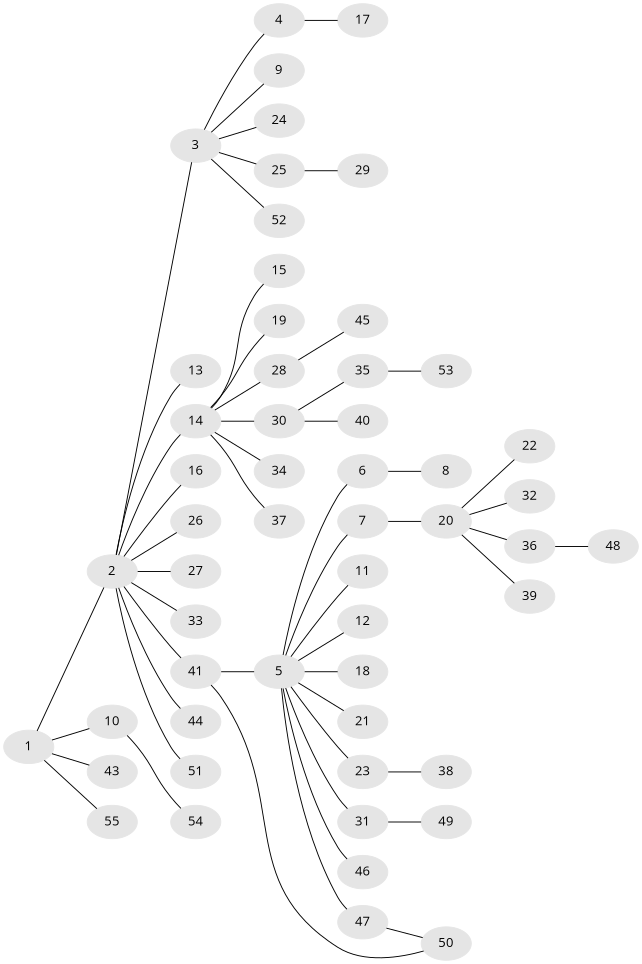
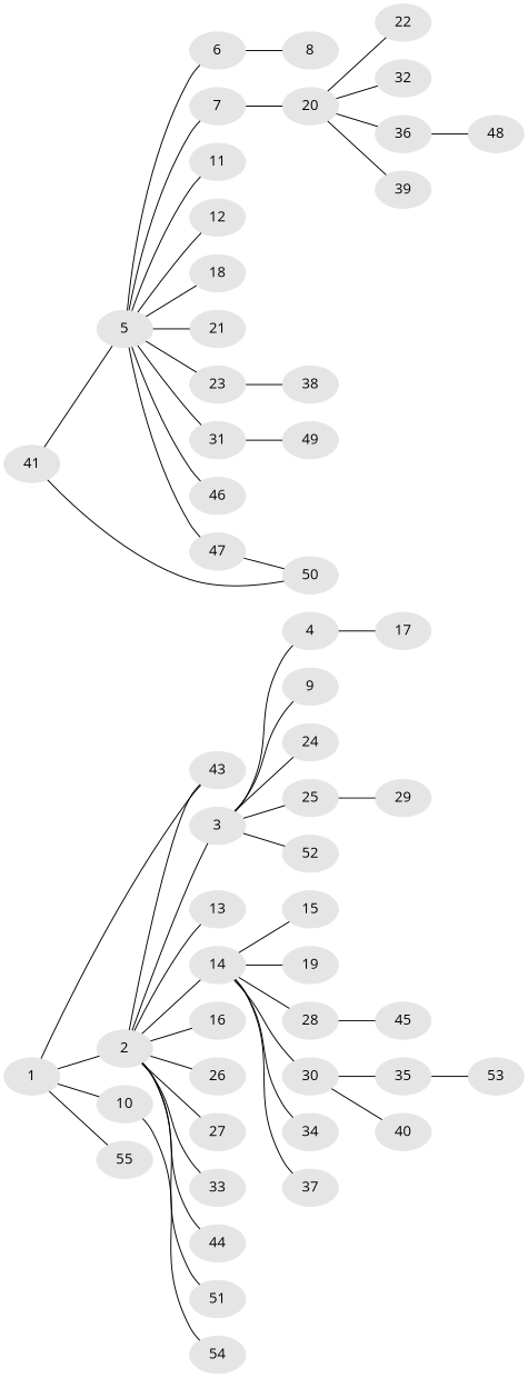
  graph {
    fontname="Open Sans"
    rankdir=LR
    node [color=gray90 fontname="Open Sans" style=filled]
    edge [fontname="Open Sans"]
    1
    2
    10
    43
    55
    3
    13
    14
    16
    26
    27
    33
    41
    44
    51
    54
    4
    9
    24
    25
    52
    15
    19
    28
    30
    34
    37
    5
    50
    17
    6
    7
    11
    12
    18
    21
    23
    31
    46
    47
    29
    8
    20
    38
    49
    22
    32
    36
    39
    45
    35
    40
    48
    53
    1 -- 2
    1 -- 10
    1 -- 43
    1 -- 55
    2 -- 3
    2 -- 13
    2 -- 14
    2 -- 16
    2 -- 26
    2 -- 27
    2 -- 33
-   2 -- 41
+   2 -- 43
    2 -- 44
    2 -- 51
    10 -- 54
    3 -- 4
    3 -- 9
    3 -- 24
    3 -- 25
    3 -- 52
    14 -- 15
    14 -- 19
    14 -- 28
    14 -- 30
    14 -- 34
    14 -- 37
    41 -- 5
    41 -- 50
    4 -- 17
    25 -- 29
    28 -- 45
    30 -- 35
    30 -- 40
    5 -- 6
    5 -- 7
    5 -- 11
    5 -- 12
    5 -- 18
    5 -- 21
    5 -- 23
    5 -- 31
    5 -- 46
    5 -- 47
    6 -- 8
    7 -- 20
    23 -- 38
    31 -- 49
    47 -- 50
    20 -- 22
    20 -- 32
    20 -- 36
    20 -- 39
    36 -- 48
    35 -- 53
  }
